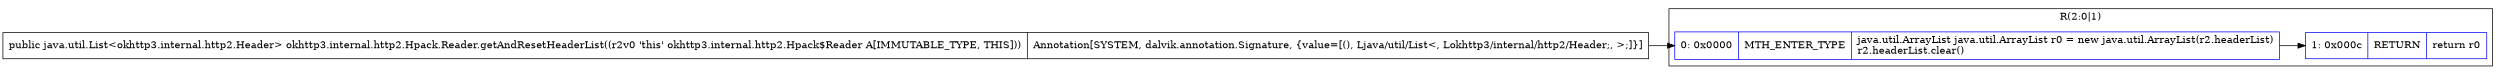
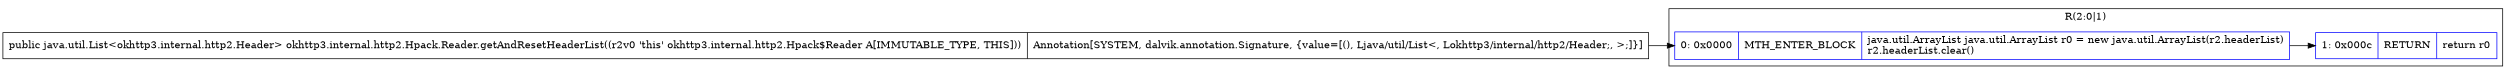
  digraph {
    rankdir=LR
    node [color=blue shape=record]
-   n1 [label="{0\:\ 0x0000|MTH_ENTER_TYPE\l|java.util.ArrayList java.util.ArrayList r0 = new java.util.ArrayList(r2.headerList)\lr2.headerList.clear()\l}"]
+   n1 [label="{0\:\ 0x0000|MTH_ENTER_BLOCK\l|java.util.ArrayList java.util.ArrayList r0 = new java.util.ArrayList(r2.headerList)\lr2.headerList.clear()\l}"]
    n2 [label="{1\:\ 0x000c|RETURN\l|return r0\l}"]
    n3 [label="{public java.util.List\<okhttp3.internal.http2.Header\> okhttp3.internal.http2.Hpack.Reader.getAndResetHeaderList((r2v0 'this' okhttp3.internal.http2.Hpack$Reader A[IMMUTABLE_TYPE, THIS]))  | Annotation[SYSTEM, dalvik.annotation.Signature, \{value=[(), Ljava\/util\/List\<, Lokhttp3\/internal\/http2\/Header;, \>;]\}]\l}" color=""]
    subgraph cluster_1 {
      label="R(2:0|1)"
      n1
      n2
    }
    n1 -> n2
    n3 -> n1
  }
